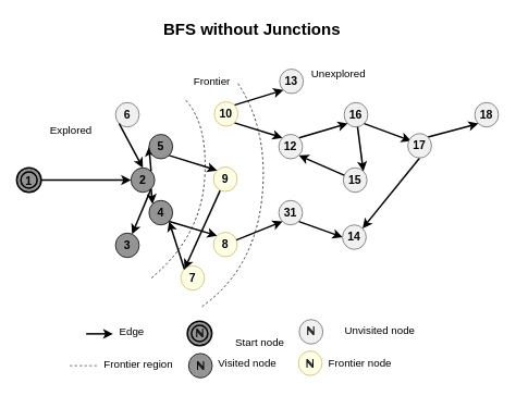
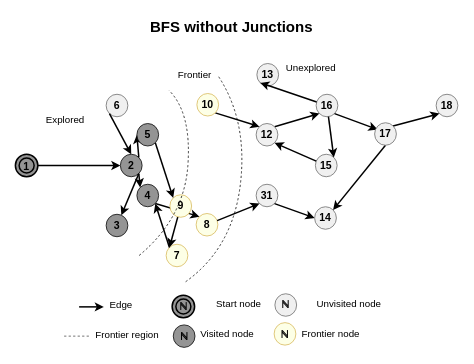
  <mxCell id="0" />
  <mxCell id="1" parent="0" />
  <mxCell id="2" value="&lt;b style=&quot;white-space: normal&quot;&gt;&lt;font color=&quot;#000000&quot; style=&quot;font-size: 14px&quot;&gt;6&lt;/font&gt;&lt;/b&gt;" style="ellipse;whiteSpace=wrap;html=1;aspect=fixed;rounded=1;shadow=0;glass=1;comic=1;labelBackgroundColor=none;fillColor=#F0F0F0;strokeColor=#666666;fontColor=#333333;gradientColor=none;" vertex="1" parent="1"><mxGeometry x="141" y="125" width="29" height="30" as="geometry" /></mxCell>
  <mxCell id="3" value="&lt;b&gt;&lt;font color=&quot;#000000&quot; style=&quot;font-size: 14px&quot;&gt;7&lt;/font&gt;&lt;/b&gt;" style="ellipse;whiteSpace=wrap;html=1;aspect=fixed;rounded=1;shadow=0;glass=1;comic=1;labelBackgroundColor=none;fillColor=#FDFFE6;strokeColor=#d6b656;" vertex="1" parent="1"><mxGeometry x="221" y="325" width="29" height="30" as="geometry" /></mxCell>
  <mxCell id="4" value="&lt;b style=&quot;white-space: normal&quot;&gt;&lt;font color=&quot;#000000&quot; style=&quot;font-size: 14px&quot;&gt;18&lt;/font&gt;&lt;/b&gt;" style="ellipse;whiteSpace=wrap;html=1;aspect=fixed;rounded=1;shadow=0;glass=1;comic=1;labelBackgroundColor=none;fillColor=#F0F0F0;strokeColor=#666666;fontColor=#333333;gradientColor=none;" vertex="1" parent="1"><mxGeometry x="581" y="125" width="29" height="30" as="geometry" /></mxCell>
  <mxCell id="5" value="&lt;b style=&quot;white-space: normal&quot;&gt;&lt;font color=&quot;#000000&quot; style=&quot;font-size: 14px&quot;&gt;31&lt;/font&gt;&lt;/b&gt;" style="ellipse;whiteSpace=wrap;html=1;aspect=fixed;rounded=1;shadow=0;glass=1;comic=1;labelBackgroundColor=none;fillColor=#F0F0F0;strokeColor=#666666;fontColor=#333333;gradientColor=none;" vertex="1" parent="1"><mxGeometry x="341" y="245" width="29" height="30" as="geometry" /></mxCell>
  <mxCell id="6" value="" style="endArrow=none;html=1;strokeWidth=2;endFill=0;startArrow=classic;startFill=1;exitX=0;exitY=1;exitDx=0;exitDy=0;entryX=1;entryY=0;entryDx=0;entryDy=0;" edge="1" parent="1" source="4" target="57"><mxGeometry width="50" height="50" relative="1" as="geometry"><mxPoint x="510" y="251" as="sourcePoint" /><mxPoint x="525.226" y="168.365" as="targetPoint" /></mxGeometry></mxCell>
  <mxCell id="7" value="" style="endArrow=none;html=1;strokeWidth=2;endFill=0;startArrow=classic;startFill=1;entryX=1;entryY=1;entryDx=0;entryDy=0;exitX=0;exitY=0;exitDx=0;exitDy=0;" edge="1" parent="1" source="20" target="22"><mxGeometry width="50" height="50" relative="1" as="geometry"><mxPoint x="396" y="329" as="sourcePoint" /><mxPoint x="396" y="224" as="targetPoint" /></mxGeometry></mxCell>
  <mxCell id="8" value="" style="endArrow=none;html=1;strokeWidth=2;endFill=0;startArrow=classic;startFill=1;exitX=0;exitY=0;exitDx=0;exitDy=0;" edge="1" parent="1" source="3" target="29"><mxGeometry width="50" height="50" relative="1" as="geometry"><mxPoint x="413.4" y="245.92" as="sourcePoint" /><mxPoint x="326" y="214" as="targetPoint" /></mxGeometry></mxCell>
  <mxCell id="9" value="" style="endArrow=none;html=1;entryX=1;entryY=1;entryDx=0;entryDy=0;strokeWidth=2;endFill=0;startArrow=classic;startFill=1;exitX=0;exitY=0.5;exitDx=0;exitDy=0;" edge="1" parent="1" source="27" target="5"><mxGeometry width="50" height="50" relative="1" as="geometry"><mxPoint x="516" y="209" as="sourcePoint" /><mxPoint x="406" y="194" as="targetPoint" /></mxGeometry></mxCell>
  <mxCell id="10" value="&lt;b style=&quot;white-space: normal&quot;&gt;&lt;font color=&quot;#000000&quot; style=&quot;font-size: 14px&quot;&gt;16&lt;/font&gt;&lt;/b&gt;" style="ellipse;whiteSpace=wrap;html=1;aspect=fixed;rounded=1;shadow=0;glass=1;comic=1;labelBackgroundColor=none;fillColor=#F0F0F0;strokeColor=#666666;fontColor=#333333;gradientColor=none;" vertex="1" parent="1"><mxGeometry x="421" y="125" width="29" height="30" as="geometry" /></mxCell>
  <mxCell id="11" value="&lt;b style=&quot;white-space: normal&quot;&gt;&lt;font color=&quot;#000000&quot; style=&quot;font-size: 14px&quot;&gt;3&lt;/font&gt;&lt;/b&gt;" style="ellipse;whiteSpace=wrap;html=1;aspect=fixed;rounded=1;shadow=0;glass=1;comic=1;labelBackgroundColor=none;fillColor=#949494;strokeColor=#000000;fontColor=#333333;gradientColor=none;" vertex="1" parent="1"><mxGeometry x="141" y="285" width="29" height="30" as="geometry" /></mxCell>
  <mxCell id="12" value="" style="endArrow=classic;html=1;entryX=0;entryY=1;entryDx=0;entryDy=0;strokeWidth=2;endFill=1;exitX=1;exitY=0;exitDx=0;exitDy=0;startArrow=none;startFill=0;" edge="1" parent="1" source="16" target="10"><mxGeometry width="50" height="50" relative="1" as="geometry"><mxPoint x="465" y="139" as="sourcePoint" /><mxPoint x="366.607" y="234.393" as="targetPoint" /></mxGeometry></mxCell>
  <mxCell id="13" value="&lt;b style=&quot;white-space: normal&quot;&gt;&lt;font color=&quot;#000000&quot; style=&quot;font-size: 14px&quot;&gt;2&lt;/font&gt;&lt;/b&gt;" style="ellipse;whiteSpace=wrap;html=1;aspect=fixed;rounded=1;shadow=0;glass=1;comic=1;labelBackgroundColor=none;fillColor=#949494;strokeColor=#000000;fontColor=#333333;gradientColor=none;" vertex="1" parent="1"><mxGeometry x="160" y="205" width="29" height="30" as="geometry" /></mxCell>
  <mxCell id="14" value="" style="endArrow=classic;html=1;entryX=0;entryY=0.5;entryDx=0;entryDy=0;strokeWidth=2;endFill=1;exitX=1;exitY=0.5;exitDx=0;exitDy=0;" edge="1" parent="1" source="37" target="13"><mxGeometry width="50" height="50" relative="1" as="geometry"><mxPoint x="50" y="220" as="sourcePoint" /><mxPoint x="155.393" y="115.607" as="targetPoint" /></mxGeometry></mxCell>
  <mxCell id="15" value="" style="endArrow=none;html=1;strokeWidth=2;rounded=1;shadow=0;endFill=0;startArrow=classic;startFill=1;exitX=0;exitY=0;exitDx=0;exitDy=0;entryX=1;entryY=1;entryDx=0;entryDy=0;" edge="1" parent="1" source="22" target="13"><mxGeometry width="50" height="50" relative="1" as="geometry"><mxPoint x="260.766" y="300.022" as="sourcePoint" /><mxPoint x="166.5" y="207.5" as="targetPoint" /></mxGeometry></mxCell>
  <mxCell id="16" value="&lt;b style=&quot;white-space: normal&quot;&gt;&lt;font color=&quot;#000000&quot; style=&quot;font-size: 14px&quot;&gt;12&lt;/font&gt;&lt;/b&gt;" style="ellipse;whiteSpace=wrap;html=1;aspect=fixed;rounded=1;shadow=0;glass=1;comic=1;labelBackgroundColor=none;fillColor=#F0F0F0;strokeColor=#666666;fontColor=#333333;gradientColor=none;" vertex="1" parent="1"><mxGeometry x="341" y="164" width="29" height="30" as="geometry" /></mxCell>
  <mxCell id="17" value="" style="endArrow=classic;html=1;strokeWidth=2;endFill=1;startArrow=none;startFill=0;exitX=1;exitY=1;exitDx=0;exitDy=0;" edge="1" parent="1" source="10"><mxGeometry width="50" height="50" relative="1" as="geometry"><mxPoint x="614.393" y="305.607" as="sourcePoint" /><mxPoint x="503" y="172" as="targetPoint" /></mxGeometry></mxCell>
  <mxCell id="18" value="" style="endArrow=none;html=1;strokeWidth=2;startArrow=classic;startFill=1;endFill=0;entryX=0;entryY=1;entryDx=0;entryDy=0;exitX=0.5;exitY=0;exitDx=0;exitDy=0;" edge="1" parent="1" source="13" target="2"><mxGeometry width="50" height="50" relative="1" as="geometry"><mxPoint x="115" y="200" as="sourcePoint" /><mxPoint x="156" y="110" as="targetPoint" /></mxGeometry></mxCell>
  <mxCell id="19" value="" style="endArrow=none;html=1;entryX=1;entryY=1;entryDx=0;entryDy=0;strokeWidth=2;startArrow=classic;startFill=1;endFill=0;exitX=0;exitY=0;exitDx=0;exitDy=0;" edge="1" parent="1" source="16" target="31"><mxGeometry width="50" height="50" relative="1" as="geometry"><mxPoint x="446" y="99" as="sourcePoint" /><mxPoint x="261" y="134" as="targetPoint" /></mxGeometry></mxCell>
  <mxCell id="20" value="&lt;b style=&quot;white-space: normal&quot;&gt;&lt;font color=&quot;#000000&quot; style=&quot;font-size: 14px&quot;&gt;8&lt;/font&gt;&lt;/b&gt;" style="ellipse;whiteSpace=wrap;html=1;aspect=fixed;rounded=1;shadow=0;glass=1;comic=1;labelBackgroundColor=none;fillColor=#FDFFE6;strokeColor=#d6b656;" vertex="1" parent="1"><mxGeometry x="261" y="284" width="29" height="30" as="geometry" /></mxCell>
  <mxCell id="21" value="" style="endArrow=none;html=1;exitX=0;exitY=1;exitDx=0;exitDy=0;strokeWidth=2;startArrow=classic;startFill=1;endFill=0;" edge="1" parent="1" source="5" target="20"><mxGeometry width="50" height="50" relative="1" as="geometry"><mxPoint x="406" y="329" as="sourcePoint" /><mxPoint x="338.5" y="329" as="targetPoint" /></mxGeometry></mxCell>
  <mxCell id="22" value="&lt;b style=&quot;white-space: normal&quot;&gt;&lt;font color=&quot;#000000&quot; style=&quot;font-size: 14px&quot;&gt;4&lt;/font&gt;&lt;/b&gt;" style="ellipse;whiteSpace=wrap;html=1;aspect=fixed;rounded=1;shadow=0;glass=1;comic=1;labelBackgroundColor=none;fillColor=#949494;strokeColor=#000000;fontColor=#333333;gradientColor=none;" vertex="1" parent="1"><mxGeometry x="182" y="245" width="29" height="30" as="geometry" /></mxCell>
  <mxCell id="23" value="" style="endArrow=classic;html=1;entryX=1;entryY=1;entryDx=0;entryDy=0;strokeWidth=2;endFill=1;startArrow=none;startFill=0;exitX=0;exitY=0;exitDx=0;exitDy=0;" edge="1" parent="1" source="3" target="22"><mxGeometry width="50" height="50" relative="1" as="geometry"><mxPoint x="143.283" y="441.138" as="sourcePoint" /><mxPoint x="91" y="354" as="targetPoint" /></mxGeometry></mxCell>
  <mxCell id="24" value="" style="endArrow=classic;html=1;strokeWidth=2;endFill=1;startArrow=none;startFill=0;exitX=1;exitY=1;exitDx=0;exitDy=0;" edge="1" parent="1" source="13" target="11"><mxGeometry width="50" height="50" relative="1" as="geometry"><mxPoint x="161.607" y="443.393" as="sourcePoint" /><mxPoint x="200.393" y="349.607" as="targetPoint" /></mxGeometry></mxCell>
  <mxCell id="25" value="&lt;b style=&quot;white-space: normal&quot;&gt;&lt;font color=&quot;#000000&quot; style=&quot;font-size: 14px&quot;&gt;13&lt;/font&gt;&lt;/b&gt;" style="ellipse;whiteSpace=wrap;html=1;aspect=fixed;rounded=1;shadow=0;glass=1;comic=1;labelBackgroundColor=none;fillColor=#F0F0F0;strokeColor=#666666;fontColor=#333333;gradientColor=none;" vertex="1" parent="1"><mxGeometry x="342" y="84" width="29" height="30" as="geometry" /></mxCell>
  <mxCell id="26" value="" style="endArrow=classic;html=1;entryX=0;entryY=0.5;entryDx=0;entryDy=0;strokeWidth=2;endFill=1;exitX=1;exitY=0;exitDx=0;exitDy=0;" edge="1" parent="1" source="13" target="58"><mxGeometry width="50" height="50" relative="1" as="geometry"><mxPoint x="156" y="216" as="sourcePoint" /><mxPoint x="181" y="179" as="targetPoint" /></mxGeometry></mxCell>
  <mxCell id="27" value="&lt;b style=&quot;white-space: normal&quot;&gt;&lt;font color=&quot;#000000&quot; style=&quot;font-size: 14px&quot;&gt;14&lt;/font&gt;&lt;/b&gt;" style="ellipse;whiteSpace=wrap;html=1;aspect=fixed;rounded=1;shadow=0;glass=1;comic=1;labelBackgroundColor=none;fillColor=#F0F0F0;strokeColor=#666666;fontColor=#333333;gradientColor=none;" vertex="1" parent="1"><mxGeometry x="419" y="275" width="29" height="30" as="geometry" /></mxCell>
- <mxCell id="28" value="" style="endArrow=none;html=1;strokeWidth=2;endFill=0;startArrow=classic;startFill=1;exitX=0;exitY=1;exitDx=0;exitDy=0;entryX=1;entryY=0;entryDx=0;entryDy=0;" edge="1" parent="1" source="25" target="31"><mxGeometry width="50" height="50" relative="1" as="geometry"><mxPoint x="321" y="26" as="sourcePoint" /><mxPoint x="321" y="98" as="targetPoint" /></mxGeometry></mxCell>
- <mxCell id="29" value="&lt;b style=&quot;color: rgb(255 , 255 , 255) ; white-space: normal&quot;&gt;&lt;font color=&quot;#000000&quot; style=&quot;font-size: 14px&quot;&gt;9&lt;/font&gt;&lt;/b&gt;" style="ellipse;whiteSpace=wrap;html=1;aspect=fixed;rounded=1;shadow=0;glass=1;comic=1;labelBackgroundColor=none;fillColor=#FDFFE6;strokeColor=#D6B656;" vertex="1" parent="1"><mxGeometry x="261" y="204" width="29" height="30" as="geometry" /></mxCell>
+ <mxCell id="28" value="" style="endArrow=none;html=1;strokeWidth=2;endFill=0;startArrow=classic;startFill=1;exitX=0;exitY=1;exitDx=0;exitDy=0;" edge="1" parent="1" source="25" target="10"><mxGeometry width="50" height="50" relative="1" as="geometry"><mxPoint x="321" y="26" as="sourcePoint" /><mxPoint x="321" y="98" as="targetPoint" /></mxGeometry></mxCell>
+ <mxCell id="29" value="&lt;b style=&quot;color: rgb(255 , 255 , 255) ; white-space: normal&quot;&gt;&lt;font color=&quot;#000000&quot; style=&quot;font-size: 14px&quot;&gt;9&lt;/font&gt;&lt;/b&gt;" style="ellipse;whiteSpace=wrap;html=1;aspect=fixed;rounded=1;shadow=0;glass=1;comic=1;labelBackgroundColor=none;fillColor=#FDFFE6;strokeColor=#D6B656;" vertex="1" parent="1"><mxGeometry x="226" y="259" width="29" height="30" as="geometry" /></mxCell>
  <mxCell id="30" value="" style="endArrow=classic;html=1;entryX=0;entryY=0;entryDx=0;entryDy=0;strokeWidth=2;endFill=1;exitX=1;exitY=1;exitDx=0;exitDy=0;" edge="1" parent="1" target="29" source="58"><mxGeometry width="50" height="50" relative="1" as="geometry"><mxPoint x="205.694" y="189.668" as="sourcePoint" /><mxPoint x="416" y="214" as="targetPoint" /></mxGeometry></mxCell>
  <mxCell id="31" value="&lt;b style=&quot;white-space: normal&quot;&gt;&lt;font color=&quot;#000000&quot; style=&quot;font-size: 14px&quot;&gt;10&lt;/font&gt;&lt;/b&gt;" style="ellipse;whiteSpace=wrap;html=1;aspect=fixed;rounded=1;shadow=0;glass=1;comic=1;labelBackgroundColor=none;fillColor=#FDFFE6;strokeColor=#d6b656;" vertex="1" parent="1"><mxGeometry x="262" y="124" width="29" height="30" as="geometry" /></mxCell>
  <mxCell id="32" value="&lt;b style=&quot;white-space: normal&quot;&gt;&lt;font color=&quot;#000000&quot; style=&quot;font-size: 14px&quot;&gt;15&lt;/font&gt;&lt;/b&gt;" style="ellipse;whiteSpace=wrap;html=1;aspect=fixed;rounded=1;shadow=0;glass=1;comic=1;labelBackgroundColor=none;fillColor=#F0F0F0;strokeColor=#666666;fontColor=#333333;gradientColor=none;" vertex="1" parent="1"><mxGeometry x="420" y="205" width="29" height="30" as="geometry" /></mxCell>
  <mxCell id="33" value="" style="endArrow=none;html=1;strokeWidth=2;endFill=0;exitX=1;exitY=1;exitDx=0;exitDy=0;startArrow=classic;startFill=1;" edge="1" parent="1" source="16" target="32"><mxGeometry width="50" height="50" relative="1" as="geometry"><mxPoint x="371" y="175" as="sourcePoint" /><mxPoint x="516" y="215" as="targetPoint" /></mxGeometry></mxCell>
  <mxCell id="34" value="" style="endArrow=none;dashed=1;html=1;curved=1;" edge="1" parent="1"><mxGeometry width="50" height="50" relative="1" as="geometry"><mxPoint x="247" y="375" as="sourcePoint" /><mxPoint x="290" y="100" as="targetPoint" /><Array as="points"><mxPoint x="310" y="330" /><mxPoint x="330" y="160" /></Array></mxGeometry></mxCell>
  <mxCell id="35" value="" style="endArrow=none;dashed=1;html=1;curved=1;" edge="1" parent="1"><mxGeometry width="50" height="50" relative="1" as="geometry"><mxPoint x="185" y="340" as="sourcePoint" /><mxPoint x="225" y="120" as="targetPoint" /><Array as="points"><mxPoint x="245" y="290" /><mxPoint x="255" y="150" /></Array></mxGeometry></mxCell>
  <mxCell id="36" value="&lt;b&gt;&lt;font style=&quot;font-size: 20px&quot;&gt;BFS without Junctions&lt;/font&gt;&lt;br&gt;&lt;/b&gt;" style="text;html=1;resizable=0;points=[];autosize=1;align=left;verticalAlign=top;spacingTop=-4;" vertex="1" parent="1"><mxGeometry x="198" y="20" width="228" height="18" as="geometry" /></mxCell>
  <mxCell id="37" value="" style="ellipse;shape=doubleEllipse;whiteSpace=wrap;html=1;aspect=fixed;strokeWidth=2;fillColor=#949494;gradientColor=none;fontSize=13;strokeColor=#000000;" vertex="1" parent="1"><mxGeometry x="20" y="205" width="30" height="30" as="geometry" /></mxCell>
  <mxCell id="38" value="" style="endArrow=none;html=1;strokeWidth=2;endFill=0;exitX=1;exitY=0;exitDx=0;exitDy=0;startArrow=classic;startFill=1;" edge="1" parent="1" source="32" target="10"><mxGeometry width="50" height="50" relative="1" as="geometry"><mxPoint x="440.726" y="207.865" as="sourcePoint" /><mxPoint x="504.774" y="189.635" as="targetPoint" /></mxGeometry></mxCell>
  <mxCell id="39" value="" style="endArrow=none;html=1;strokeWidth=2;endFill=0;exitX=1;exitY=0;exitDx=0;exitDy=0;startArrow=classic;startFill=1;entryX=0.5;entryY=1;entryDx=0;entryDy=0;" edge="1" parent="1" source="27" target="57"><mxGeometry width="50" height="50" relative="1" as="geometry"><mxPoint x="454.726" y="219.365" as="sourcePoint" /><mxPoint x="515" y="194" as="targetPoint" /></mxGeometry></mxCell>
  <mxCell id="40" value="&lt;span style=&quot;font-size: 13px&quot;&gt;Frontier&lt;br style=&quot;font-size: 13px&quot;&gt;&lt;/span&gt;" style="text;html=1;resizable=0;points=[];autosize=1;align=left;verticalAlign=top;spacingTop=-4;fontSize=13;fontStyle=0" vertex="1" parent="1"><mxGeometry x="235" y="89" width="55" height="17" as="geometry" /></mxCell>
  <mxCell id="41" value="&lt;b&gt;&lt;font style=&quot;font-size: 14px&quot;&gt;1&lt;/font&gt;&lt;/b&gt;" style="text;html=1;resizable=0;points=[];autosize=1;align=left;verticalAlign=top;spacingTop=-4;fontSize=13;" vertex="1" parent="1"><mxGeometry x="29" y="211" width="19" height="17" as="geometry" /></mxCell>
  <mxCell id="42" value="&lt;span style=&quot;font-size: 13px&quot;&gt;Explored &lt;br style=&quot;font-size: 13px&quot;&gt;&lt;/span&gt;" style="text;html=1;resizable=0;points=[];autosize=1;align=left;verticalAlign=top;spacingTop=-4;fontSize=13;fontStyle=0" vertex="1" parent="1"><mxGeometry x="59" y="149" width="62" height="17" as="geometry" /></mxCell>
  <mxCell id="43" value="&lt;span style=&quot;font-size: 13px&quot;&gt;Unexplored &lt;br style=&quot;font-size: 13px&quot;&gt;&lt;/span&gt;" style="text;html=1;resizable=0;points=[];autosize=1;align=left;verticalAlign=top;spacingTop=-4;fontSize=13;fontStyle=0" vertex="1" parent="1"><mxGeometry x="379" y="80" width="76" height="17" as="geometry" /></mxCell>
  <mxCell id="44" value="" style="ellipse;shape=doubleEllipse;whiteSpace=wrap;html=1;aspect=fixed;strokeWidth=2;fillColor=#949494;gradientColor=none;fontSize=13;strokeColor=#000000;" vertex="1" parent="1"><mxGeometry x="229" y="393" width="30" height="30" as="geometry" /></mxCell>
  <mxCell id="45" value="&lt;span style=&quot;font-size: 14px&quot;&gt;&lt;b&gt;ℕ&lt;/b&gt;&lt;/span&gt;" style="ellipse;whiteSpace=wrap;html=1;aspect=fixed;rounded=1;shadow=0;glass=1;comic=1;labelBackgroundColor=none;fillColor=#F0F0F0;strokeColor=#666666;fontColor=#000000;gradientColor=none;" vertex="1" parent="1"><mxGeometry x="366" y="391" width="29" height="30" as="geometry" /></mxCell>
  <mxCell id="46" value="&lt;span style=&quot;font-size: 14px&quot;&gt;&lt;b&gt;ℕ&lt;/b&gt;&lt;/span&gt;" style="ellipse;whiteSpace=wrap;html=1;aspect=fixed;rounded=1;shadow=0;glass=1;comic=1;labelBackgroundColor=none;fillColor=#FDFFE6;strokeColor=#d6b656;fontColor=#000000;" vertex="1" parent="1"><mxGeometry x="365" y="429.5" width="29" height="30" as="geometry" /></mxCell>
  <mxCell id="47" value="" style="endArrow=classic;html=1;strokeWidth=2;endFill=1;" edge="1" parent="1"><mxGeometry width="50" height="50" relative="1" as="geometry"><mxPoint x="105" y="408.5" as="sourcePoint" /><mxPoint x="138" y="408.5" as="targetPoint" /></mxGeometry></mxCell>
  <mxCell id="48" value="" style="endArrow=none;dashed=1;html=1;strokeColor=#454545;fontSize=13;" edge="1" parent="1"><mxGeometry width="50" height="50" relative="1" as="geometry"><mxPoint x="85" y="447.5" as="sourcePoint" /><mxPoint x="119" y="447.5" as="targetPoint" /></mxGeometry></mxCell>
- <mxCell id="49" value="&lt;span style=&quot;font-size: 13px&quot;&gt;Start node&lt;br&gt;&lt;/span&gt;" style="text;html=1;resizable=0;points=[];autosize=1;align=left;verticalAlign=top;spacingTop=-4;fontSize=13;fontColor=#000000;fontStyle=0" vertex="1" parent="1"><mxGeometry x="286" y="409" width="71" height="17" as="geometry" /></mxCell>
+ <mxCell id="49" value="&lt;span style=&quot;font-size: 13px&quot;&gt;Start node&lt;br&gt;&lt;/span&gt;" style="text;html=1;resizable=0;points=[];autosize=1;align=left;verticalAlign=top;spacingTop=-4;fontSize=13;fontColor=#000000;fontStyle=0" vertex="1" parent="1"><mxGeometry x="286" y="394" width="71" height="17" as="geometry" /></mxCell>
  <mxCell id="50" value="&lt;span style=&quot;font-size: 14px&quot;&gt;&lt;b&gt;ℕ&lt;/b&gt;&lt;/span&gt;" style="ellipse;whiteSpace=wrap;html=1;aspect=fixed;rounded=1;shadow=0;glass=1;comic=1;labelBackgroundColor=none;fillColor=#949494;strokeColor=#000000;fontColor=#000000;gradientColor=none;" vertex="1" parent="1"><mxGeometry x="230.5" y="432.5" width="29" height="30" as="geometry" /></mxCell>
  <mxCell id="51" value="&lt;span style=&quot;font-size: 13px&quot;&gt;Visited node&lt;br style=&quot;font-size: 13px&quot;&gt;&lt;/span&gt;" style="text;html=1;resizable=0;points=[];autosize=1;align=left;verticalAlign=top;spacingTop=-4;fontSize=13;fontStyle=0" vertex="1" parent="1"><mxGeometry x="265" y="434" width="83" height="17" as="geometry" /></mxCell>
  <mxCell id="52" value="&lt;span style=&quot;font-size: 13px&quot;&gt;Unvisited node&lt;br style=&quot;font-size: 13px&quot;&gt;&lt;/span&gt;" style="text;html=1;resizable=0;points=[];autosize=1;align=left;verticalAlign=top;spacingTop=-4;fontSize=13;fontStyle=0" vertex="1" parent="1"><mxGeometry x="420" y="394" width="97" height="17" as="geometry" /></mxCell>
  <mxCell id="53" value="&lt;span style=&quot;font-size: 13px&quot;&gt;Frontier node&lt;br style=&quot;font-size: 13px&quot;&gt;&lt;/span&gt;" style="text;html=1;resizable=0;points=[];autosize=1;align=left;verticalAlign=top;spacingTop=-4;fontSize=13;fontStyle=0" vertex="1" parent="1"><mxGeometry x="400" y="434" width="87" height="17" as="geometry" /></mxCell>
  <mxCell id="54" value="&lt;span style=&quot;font-size: 13px&quot;&gt;Edge&lt;br style=&quot;font-size: 13px&quot;&gt;&lt;/span&gt;" style="text;html=1;resizable=0;points=[];autosize=1;align=left;verticalAlign=top;spacingTop=-4;fontSize=13;fontStyle=0" vertex="1" parent="1"><mxGeometry x="144" y="394.5" width="41" height="17" as="geometry" /></mxCell>
  <mxCell id="55" value="&lt;span style=&quot;font-size: 13px&quot;&gt;Frontier region&lt;br style=&quot;font-size: 13px&quot;&gt;&lt;/span&gt;" style="text;html=1;resizable=0;points=[];autosize=1;align=left;verticalAlign=top;spacingTop=-4;fontSize=13;fontStyle=0" vertex="1" parent="1"><mxGeometry x="125" y="434.5" width="94" height="17" as="geometry" /></mxCell>
  <mxCell id="56" value="&lt;span style=&quot;font-size: 14px&quot;&gt;&lt;b&gt;ℕ&lt;/b&gt;&lt;/span&gt;" style="text;html=1;resizable=0;points=[];autosize=1;align=left;verticalAlign=top;spacingTop=-4;fontSize=13;fontColor=#000000;" vertex="1" parent="1"><mxGeometry x="236.5" y="397" width="22" height="17" as="geometry" /></mxCell>
  <mxCell id="57" value="&lt;b style=&quot;white-space: normal&quot;&gt;&lt;font color=&quot;#000000&quot; style=&quot;font-size: 14px&quot;&gt;17&lt;/font&gt;&lt;/b&gt;" style="ellipse;whiteSpace=wrap;html=1;aspect=fixed;rounded=1;shadow=0;glass=1;comic=1;labelBackgroundColor=none;fillColor=#F0F0F0;strokeColor=#666666;fontColor=#333333;gradientColor=none;" vertex="1" parent="1"><mxGeometry x="499" y="163" width="29" height="30" as="geometry" /></mxCell>
  <mxCell id="58" value="&lt;b style=&quot;white-space: normal&quot;&gt;&lt;font color=&quot;#000000&quot; style=&quot;font-size: 14px&quot;&gt;5&lt;/font&gt;&lt;/b&gt;" style="ellipse;whiteSpace=wrap;html=1;aspect=fixed;rounded=1;shadow=0;glass=1;comic=1;labelBackgroundColor=none;fillColor=#949494;strokeColor=#000000;fontColor=#333333;gradientColor=none;" vertex="1" parent="1"><mxGeometry x="182" y="164" width="29" height="30" as="geometry" /></mxCell>
